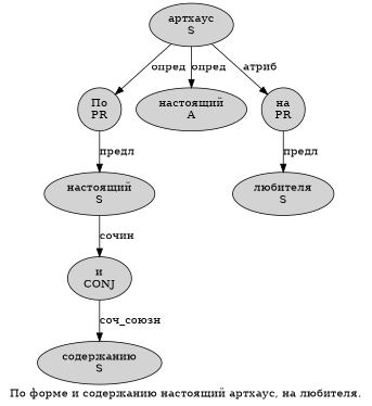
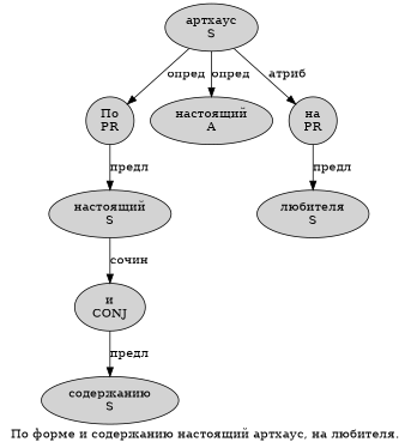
  digraph {
    label="По форме и содержанию настоящий артхаус, на любителя."
    node [fillcolor=lightgray penwidth=1 shape=ellipse style=filled]
    n1 [label="По\nPR"]
    n2 [label="настоящий\nS"]
    n3 [label="и\nCONJ"]
    n4 [label="содержанию\nS"]
    n5 [label="настоящий\nA"]
    n6 [label="артхаус\nS"]
    n7 [label="на\nPR"]
    n8 [label="любителя\nS"]
    n1 -> n2 [label="предл"]
    n2 -> n3 [label="сочин"]
-   n3 -> n4 [label="соч_союзн"]
+   n3 -> n4 [label="предл"]
    n6 -> n1 [label="опред"]
    n6 -> n5 [label="опред"]
    n6 -> n7 [label="атриб"]
    n7 -> n8 [label="предл"]
  }
